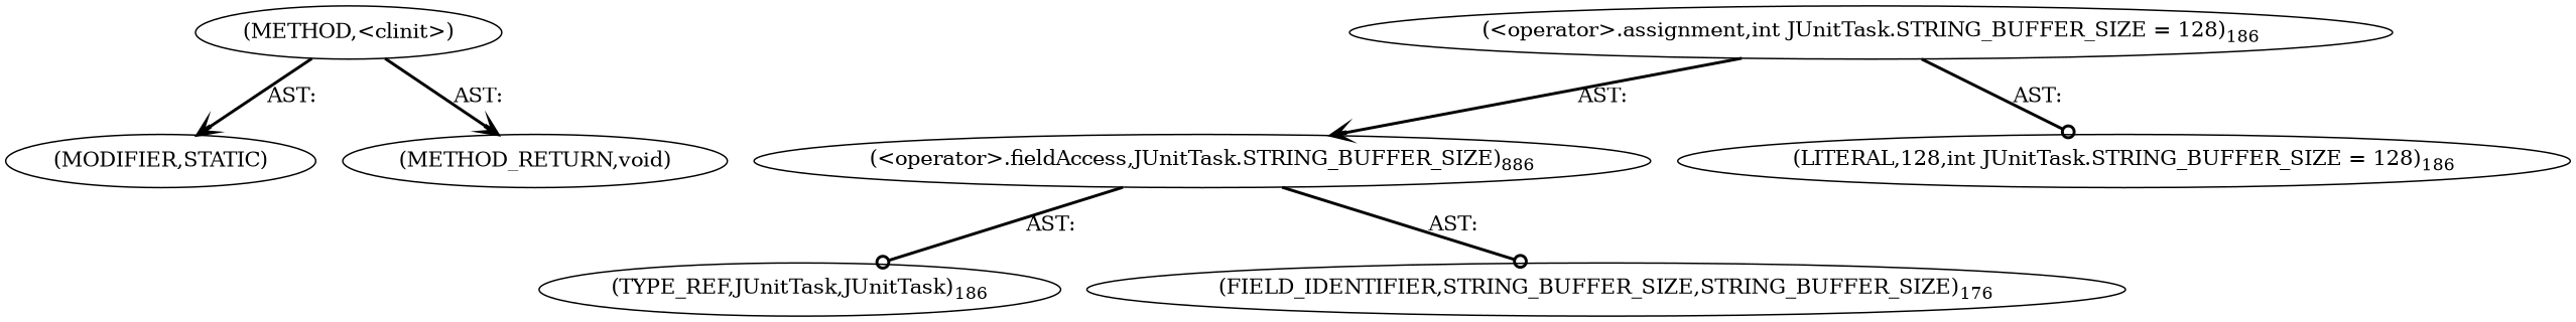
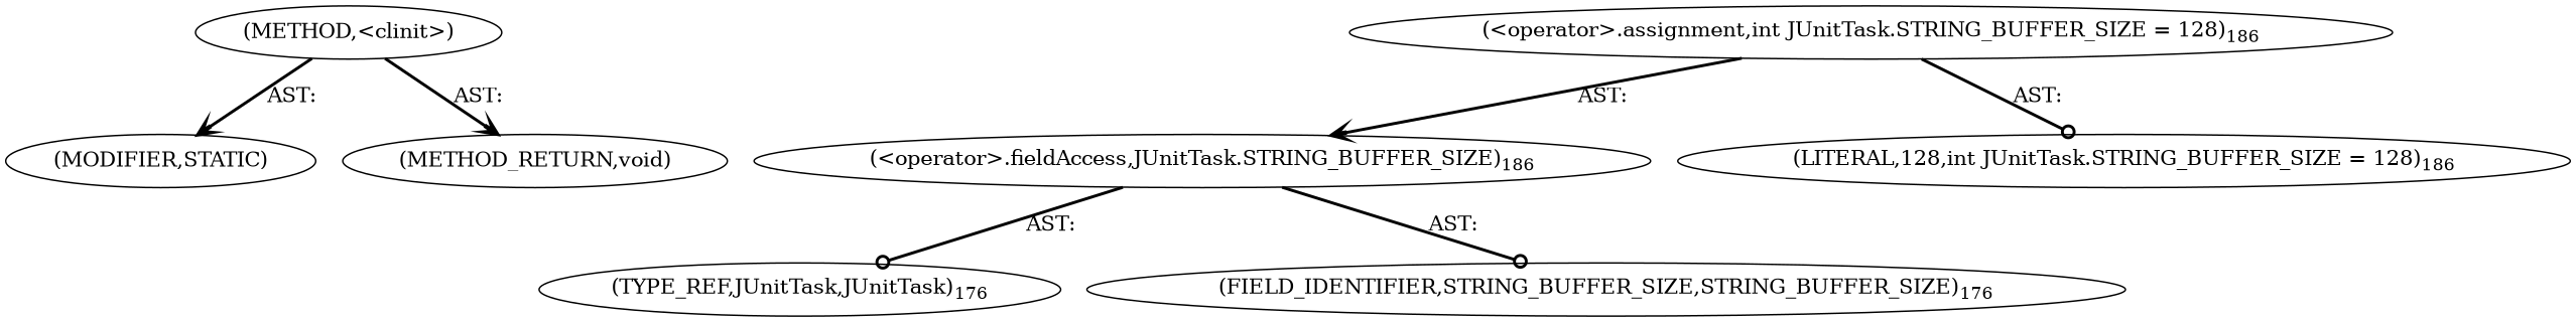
  digraph {
    edge [arrowhead=vee style=bold]
    n1 [label=<(METHOD,&lt;clinit&gt;)>]
    n2 [label=<(MODIFIER,STATIC)>]
    n3 [label=<(METHOD_RETURN,void)>]
    n4 [label=<(&lt;operator&gt;.assignment,int JUnitTask.STRING_BUFFER_SIZE = 128)<SUB>186</SUB>>]
-   n5 [label=<(&lt;operator&gt;.fieldAccess,JUnitTask.STRING_BUFFER_SIZE)<SUB>886</SUB>>]
+   n5 [label=<(&lt;operator&gt;.fieldAccess,JUnitTask.STRING_BUFFER_SIZE)<SUB>186</SUB>>]
    n6 [label=<(LITERAL,128,int JUnitTask.STRING_BUFFER_SIZE = 128)<SUB>186</SUB>>]
-   n7 [label=<(TYPE_REF,JUnitTask,JUnitTask)<SUB>186</SUB>>]
+   n7 [label=<(TYPE_REF,JUnitTask,JUnitTask)<SUB>176</SUB>>]
    n8 [label=<(FIELD_IDENTIFIER,STRING_BUFFER_SIZE,STRING_BUFFER_SIZE)<SUB>176</SUB>>]
    n1 -> n2 [label="AST: "]
    n1 -> n3 [label="AST: "]
    n4 -> n5 [label="AST: "]
    n4 -> n6 [arrowhead=odot label="AST: "]
    n5 -> n7 [arrowhead=odot label="AST: "]
    n5 -> n8 [arrowhead=odot label="AST: "]
  }
